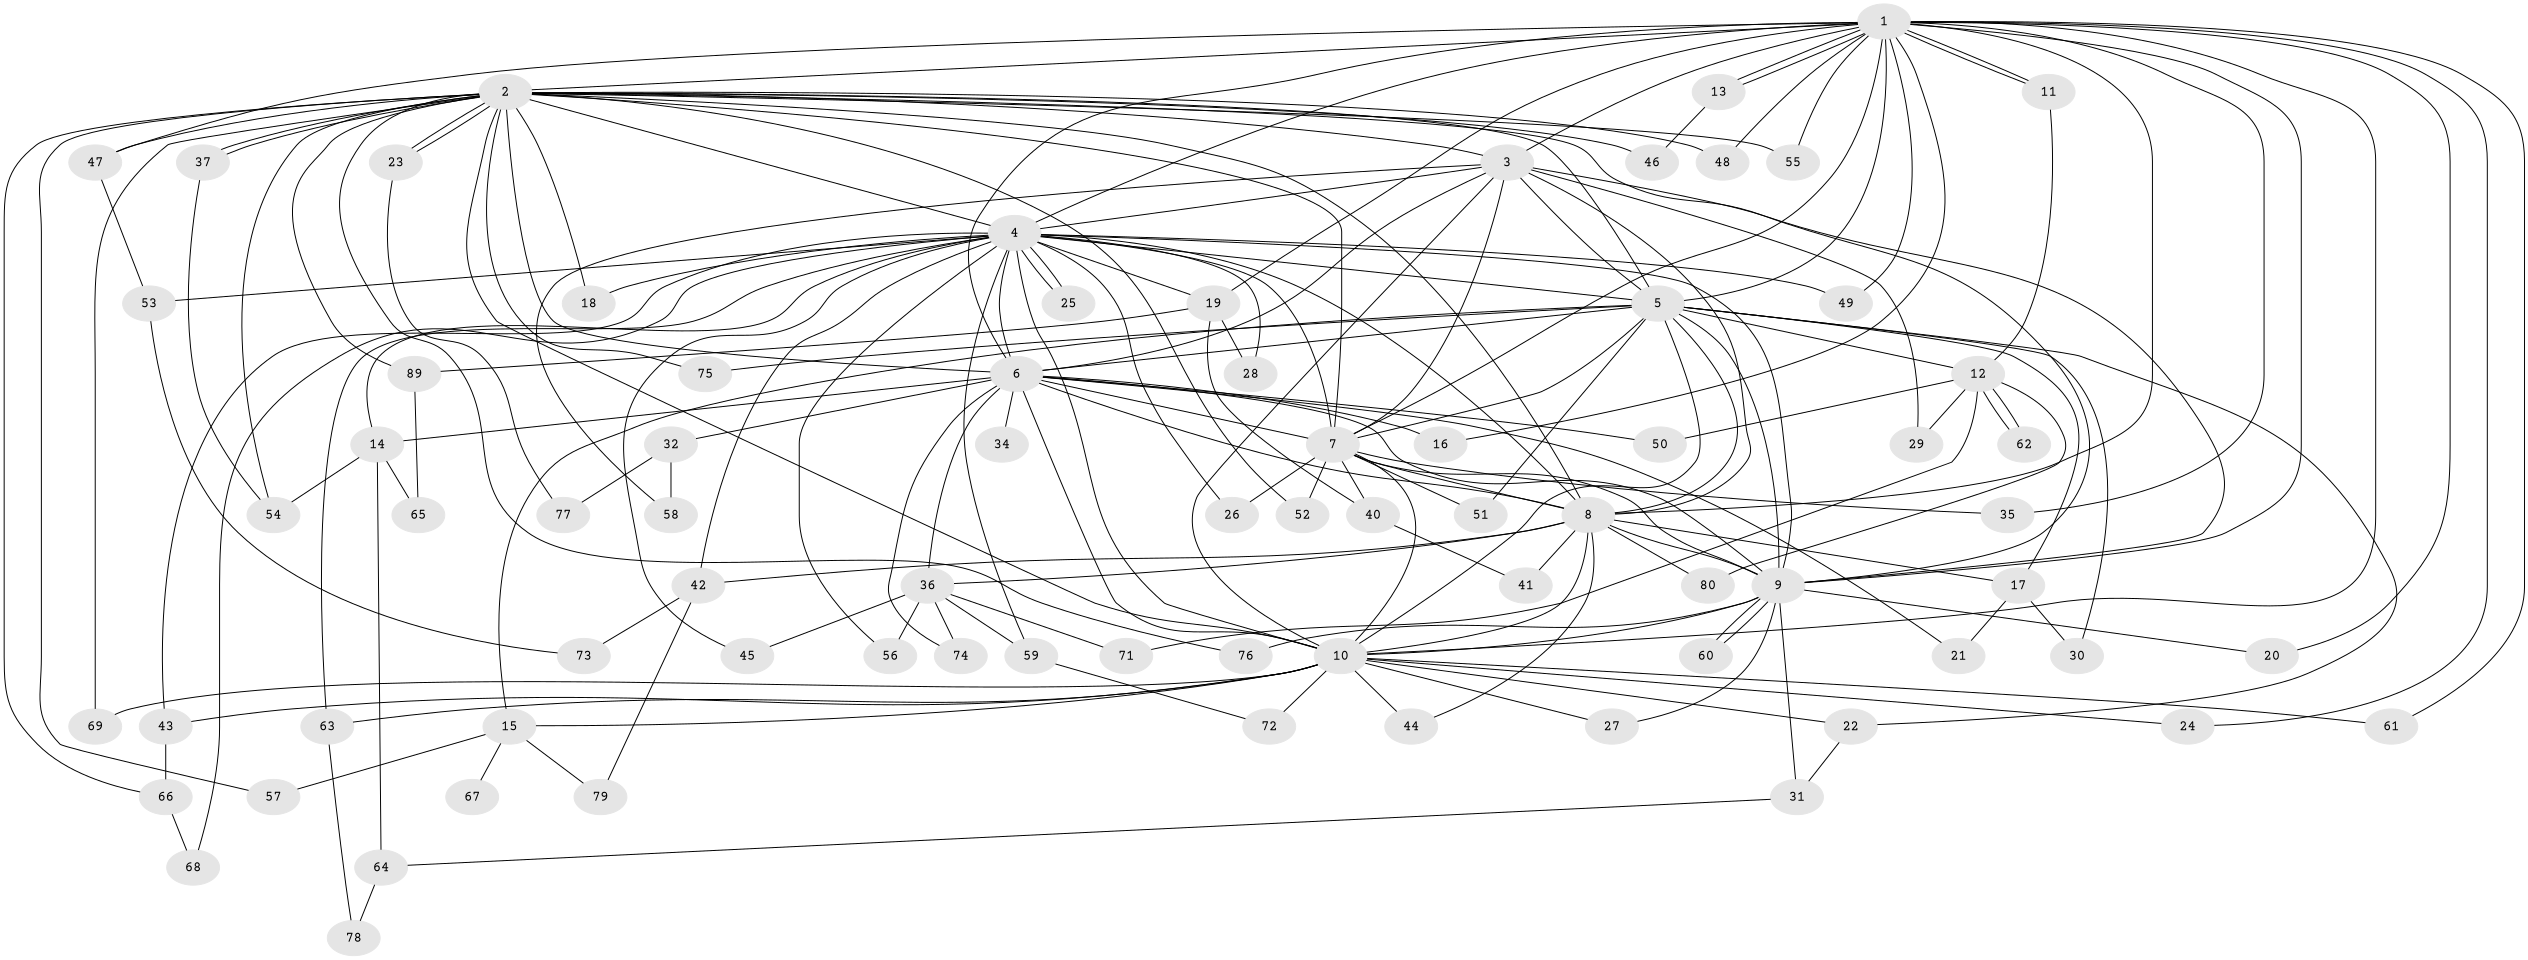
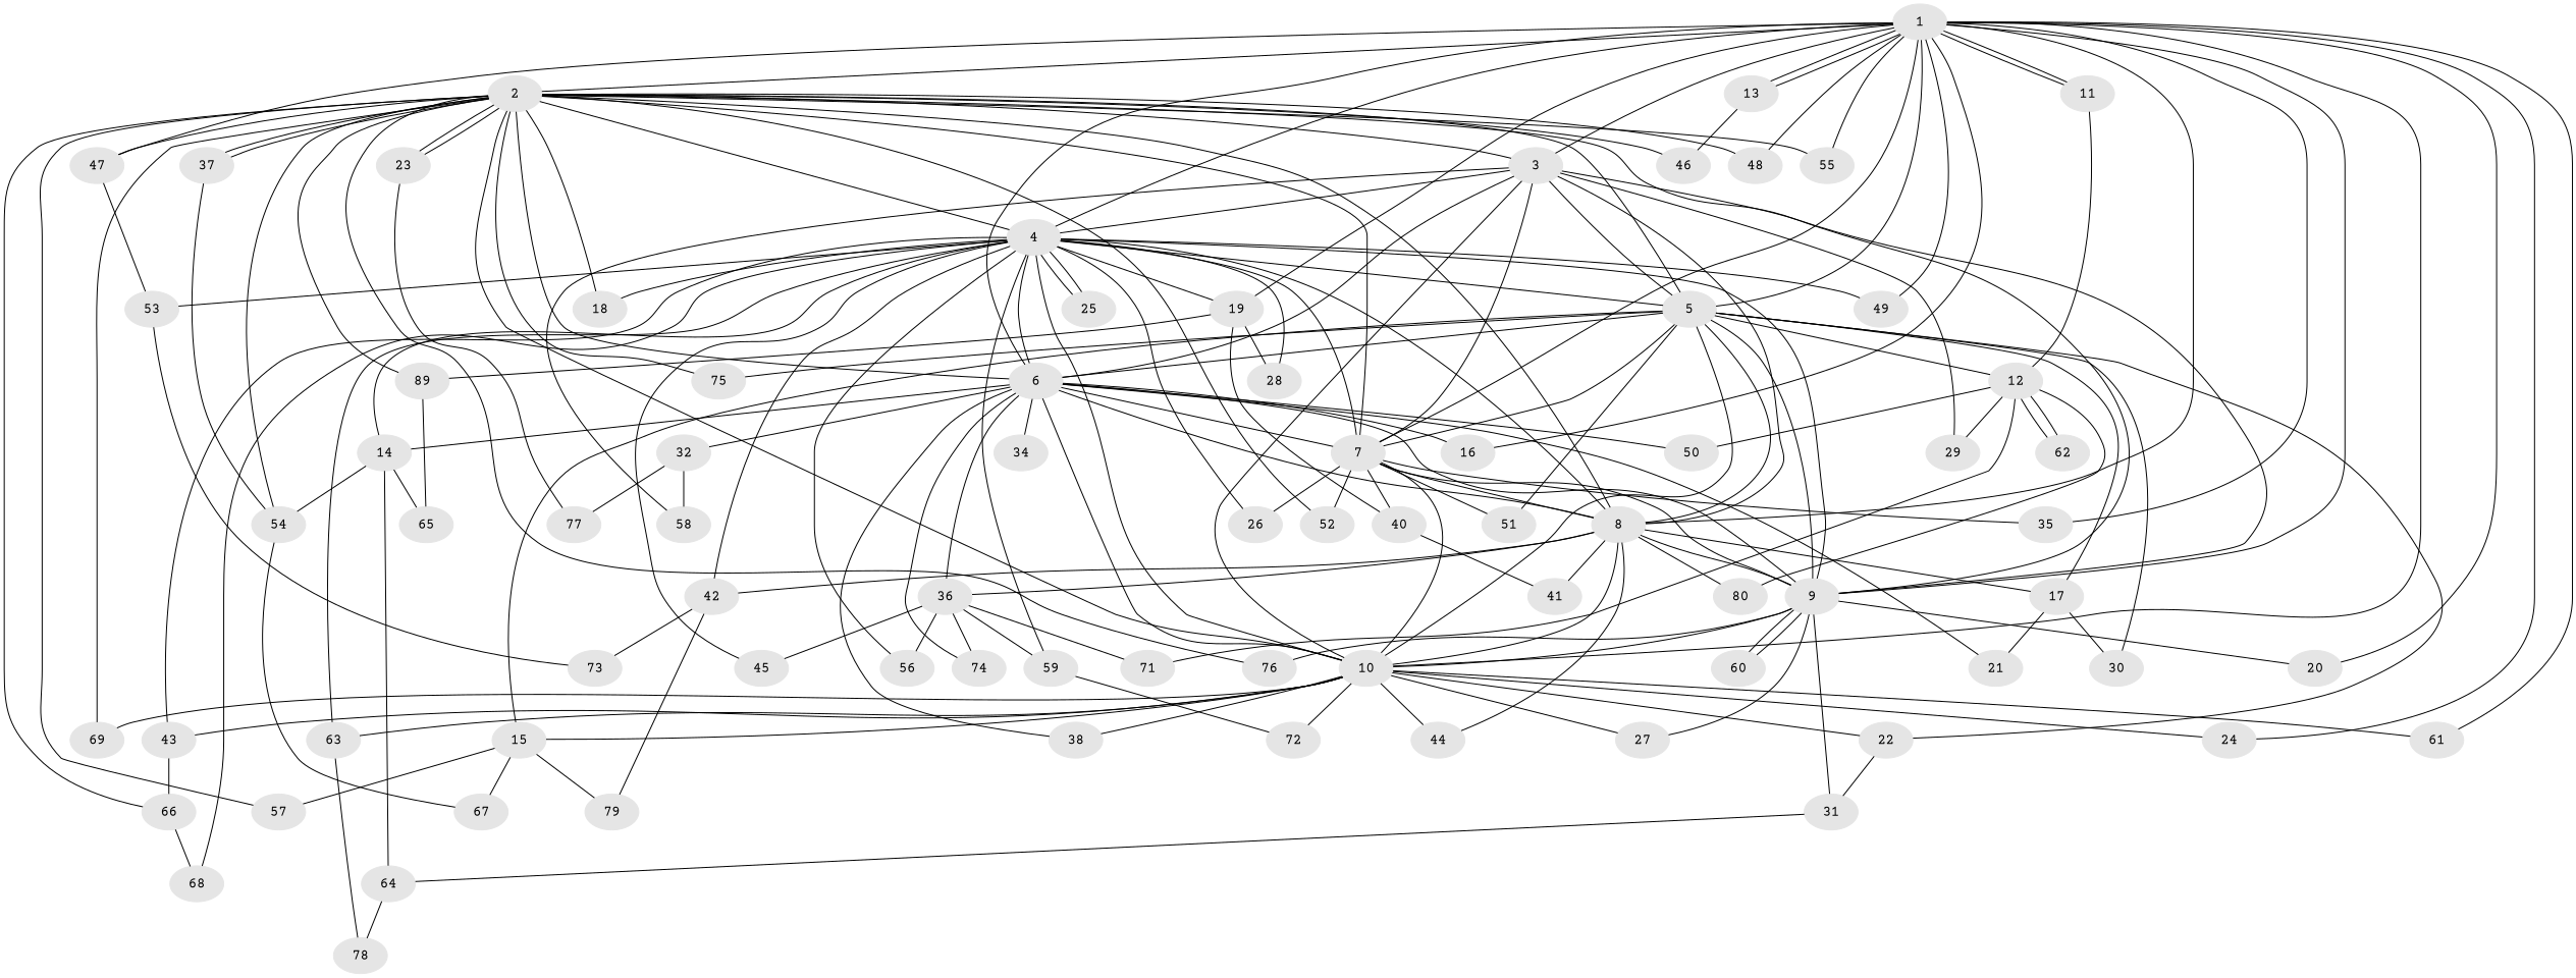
  graph {
    fontname="Courier Prime"
    node [color=gray90 fontname="Courier Prime" style=filled]
    edge [fontname="Courier Prime"]
    1
    2
    3
    4
    5
    6
    7
    8
    9
    10
    11
    13
    16
    19
    20
    24
    35
    47
    48
    49
    55
    61
    18
    23
    37
    n26 [label=89]
    46
    52
    57
    66
    69
    75
    76
    54
    29
    58
    14
    25
    26
    28
    42
    43
    45
    53
    56
    59
    63
    68
    12
    15
    17
    22
    30
    51
    32
    21
    34
    36
+   38
    50
    74
    40
    41
    44
    n65 [label=80]
    27
    31
    60
    72
    77
    65
    64
    79
    73
    78
    62
    71
    67
    1 -- 2
    1 -- 3
    1 -- 4
    1 -- 5
    1 -- 6
    1 -- 7
    1 -- 8
    1 -- 9
    1 -- 10
    1 -- 11
    1 -- 11
    1 -- 13
    1 -- 13
    1 -- 16
    1 -- 19
    1 -- 20
    1 -- 24
    1 -- 35
    1 -- 47
    1 -- 48
    1 -- 49
    1 -- 55
    1 -- 61
    2 -- 3
    2 -- 4
    2 -- 5
    2 -- 6
    2 -- 7
    2 -- 8
    2 -- 9
    2 -- 10
    2 -- 47
    2 -- 48
    2 -- 55
    2 -- 18
    2 -- 23
    2 -- 23
    2 -- 37
    2 -- 37
    2 -- n26
    2 -- 46
    2 -- 52
    2 -- 57
    2 -- 66
    2 -- 69
    2 -- 75
    2 -- 76
    2 -- 54
    3 -- 4
    3 -- 5
    3 -- 6
    3 -- 7
    3 -- 8
    3 -- 9
    3 -- 10
    3 -- 29
    3 -- 58
    4 -- 5
    4 -- 6
    4 -- 7
    4 -- 8
    4 -- 9
    4 -- 10
    4 -- 19
    4 -- 49
    4 -- 18
    4 -- 14
    4 -- 25
    4 -- 25
    4 -- 26
    4 -- 28
    4 -- 42
    4 -- 43
    4 -- 45
    4 -- 53
    4 -- 56
    4 -- 59
    4 -- 63
    4 -- 68
    5 -- 6
    5 -- 7
    5 -- 8
    5 -- 9
    5 -- 10
    5 -- 75
    5 -- 12
    5 -- 15
    5 -- 17
    5 -- 22
    5 -- 30
    5 -- 51
    6 -- 7
    6 -- 8
    6 -- 9
    6 -- 10
    6 -- 16
    6 -- 14
    6 -- 32
    6 -- 21
    6 -- 34
    6 -- 36
+   6 -- 38
    6 -- 50
    6 -- 74
    7 -- 8
    7 -- 9
    7 -- 10
    7 -- 35
    7 -- 52
    7 -- 26
    7 -- 51
    7 -- 40
    8 -- 9
    8 -- 10
    8 -- 42
    8 -- 17
    8 -- 36
    8 -- 41
    8 -- 44
    8 -- n65
    9 -- 10
    9 -- 20
    9 -- 76
    9 -- 27
    9 -- 31
    9 -- 60
    9 -- 60
    10 -- 24
    10 -- 61
    10 -- 69
    10 -- 43
    10 -- 63
    10 -- 15
    10 -- 22
+   10 -- 38
    10 -- 44
    10 -- 27
    10 -- 72
    11 -- 12
    13 -- 46
    19 -- n26
    19 -- 28
    19 -- 40
    47 -- 53
    23 -- 77
    37 -- 54
    n26 -- 65
    66 -- 68
+   54 -- 67
    14 -- 54
    14 -- 65
    14 -- 64
    42 -- 79
    42 -- 73
    43 -- 66
    53 -- 73
    59 -- 72
    63 -- 78
    12 -- 29
    12 -- 50
    12 -- n65
    12 -- 62
    12 -- 62
    12 -- 71
    15 -- 57
    15 -- 79
    15 -- 67
    17 -- 30
    17 -- 21
    22 -- 31
    32 -- 58
    32 -- 77
    36 -- 45
    36 -- 56
    36 -- 59
    36 -- 74
    36 -- 71
    40 -- 41
    31 -- 64
    64 -- 78
  }
